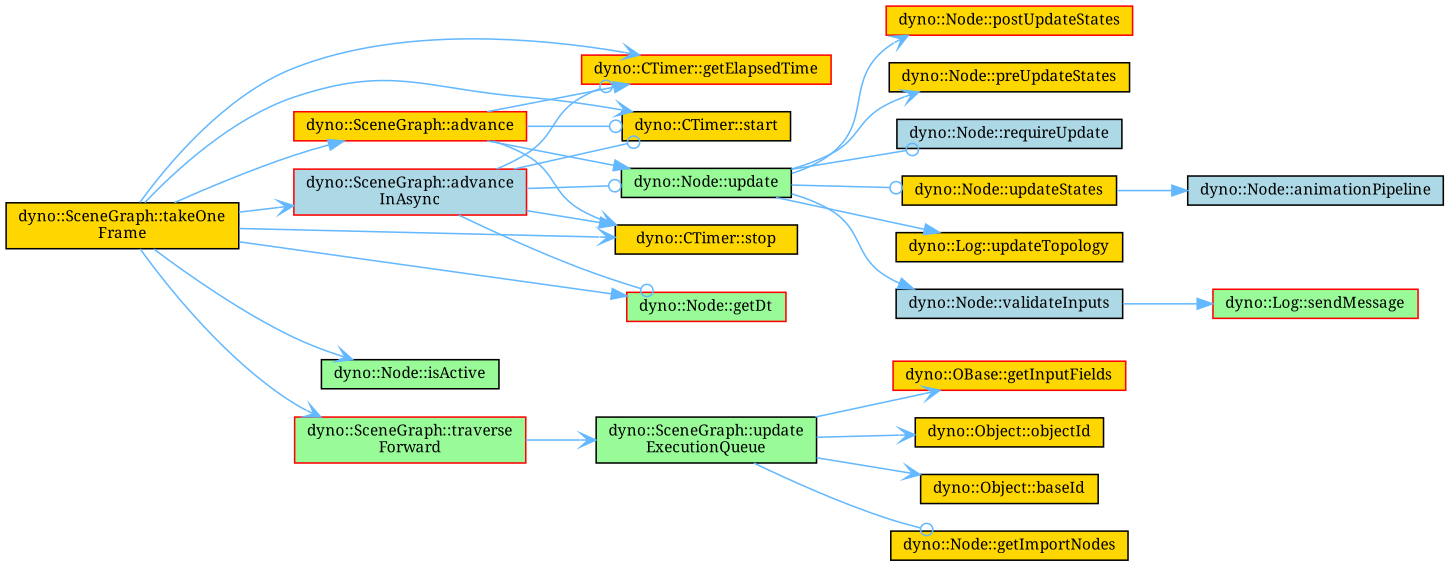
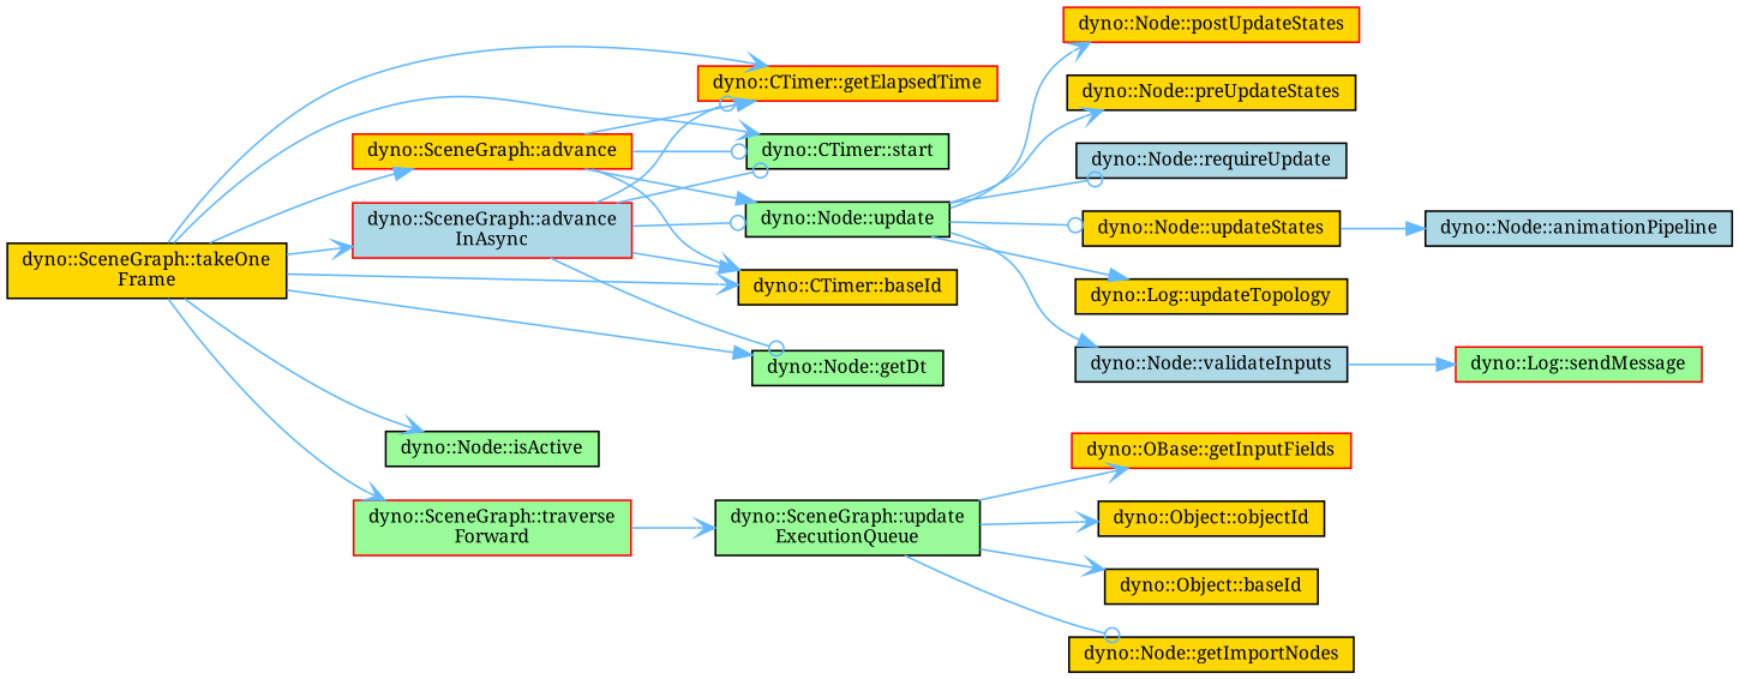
  digraph {
    fontname="Noto Serif"
    rankdir=LR
    node [color=black fillcolor=gold fontname="Noto Serif" fontsize=10 shape=box style=filled]
    edge [arrowhead=vee color=steelblue1 fontname="Noto Serif" fontsize=10 labelfontname=Helvetica labelfontsize=10 style=solid]
    n1 [fontcolor=black height=0.2 label="dyno::SceneGraph::takeOne\lFrame" width=0.4]
    n2 [color=red height=0.2 label="dyno::SceneGraph::advance" width=0.4]
    n3 [color=red height=0.2 label="dyno::CTimer::getElapsedTime" width=0.4]
-   n4 [height=0.2 label="dyno::CTimer::start" width=0.4]
-   n5 [height=0.2 label="dyno::CTimer::stop" width=0.4]
+   n4 [fillcolor=palegreen height=0.2 label="dyno::CTimer::start" width=0.4]
+   n5 [height=0.2 label="dyno::CTimer::baseId" width=0.4]
    n6 [color=red fillcolor=lightblue height=0.2 label="dyno::SceneGraph::advance\lInAsync" width=0.4]
-   n7 [color=red fillcolor=palegreen height=0.2 label="dyno::Node::getDt" width=0.4]
+   n7 [fillcolor=palegreen height=0.2 label="dyno::Node::getDt" width=0.4]
    n8 [fillcolor=palegreen height=0.2 label="dyno::Node::isActive" width=0.4]
    n9 [color=red fillcolor=palegreen height=0.2 label="dyno::SceneGraph::traverse\lForward" width=0.4]
    n10 [fillcolor=palegreen height=0.2 label="dyno::Node::update" width=0.4]
    n11 [fillcolor=palegreen height=0.2 label="dyno::SceneGraph::update\lExecutionQueue" width=0.4]
    n12 [color=red height=0.2 label="dyno::Node::postUpdateStates" width=0.4]
    n13 [height=0.2 label="dyno::Node::preUpdateStates" width=0.4]
    n14 [fillcolor=lightblue height=0.2 label="dyno::Node::requireUpdate" width=0.4]
    n15 [height=0.2 label="dyno::Node::updateStates" width=0.4]
    n16 [height=0.2 label="dyno::Log::updateTopology" width=0.4]
    n17 [fillcolor=lightblue height=0.2 label="dyno::Node::validateInputs" width=0.4]
    n18 [fillcolor=lightblue height=0.2 label="dyno::Node::animationPipeline" width=0.4]
    n19 [color=red fillcolor=palegreen height=0.2 label="dyno::Log::sendMessage" width=0.4]
    n20 [height=0.2 label="dyno::Object::baseId" width=0.4]
    n21 [height=0.2 label="dyno::Node::getImportNodes" width=0.4]
    n22 [color=red height=0.2 label="dyno::OBase::getInputFields" width=0.4]
    n23 [height=0.2 label="dyno::Object::objectId" width=0.4]
    n1 -> n2 [arrowhead=normal]
    n1 -> n3
    n1 -> n4
    n1 -> n5
    n1 -> n6
    n1 -> n7 [arrowhead=normal]
    n1 -> n8
    n1 -> n9
    n2 -> n3 [arrowhead=normal]
    n2 -> n4 [arrowhead=odot]
    n2 -> n5
    n2 -> n10 [arrowhead=normal]
    n6 -> n3 [arrowhead=odot]
    n6 -> n4 [arrowhead=odot]
    n6 -> n5 [arrowhead=normal]
    n6 -> n7 [arrowhead=odot]
    n6 -> n10 [arrowhead=odot]
    n9 -> n11
    n10 -> n12
    n10 -> n13
    n10 -> n14 [arrowhead=odot]
    n10 -> n15 [arrowhead=odot]
    n10 -> n16 [arrowhead=normal]
    n10 -> n17 [arrowhead=normal]
    n11 -> n20
    n11 -> n21 [arrowhead=odot]
    n11 -> n22
    n11 -> n23
    n15 -> n18 [arrowhead=normal]
    n17 -> n19 [arrowhead=normal]
  }
